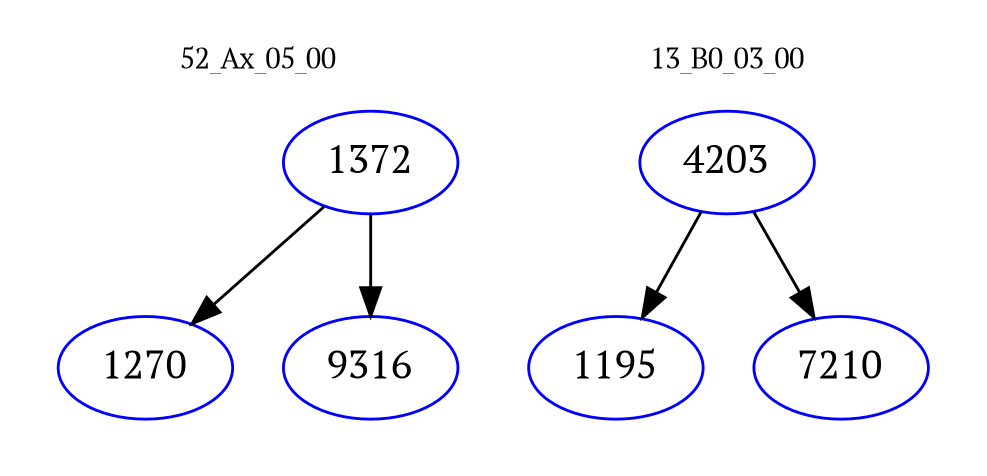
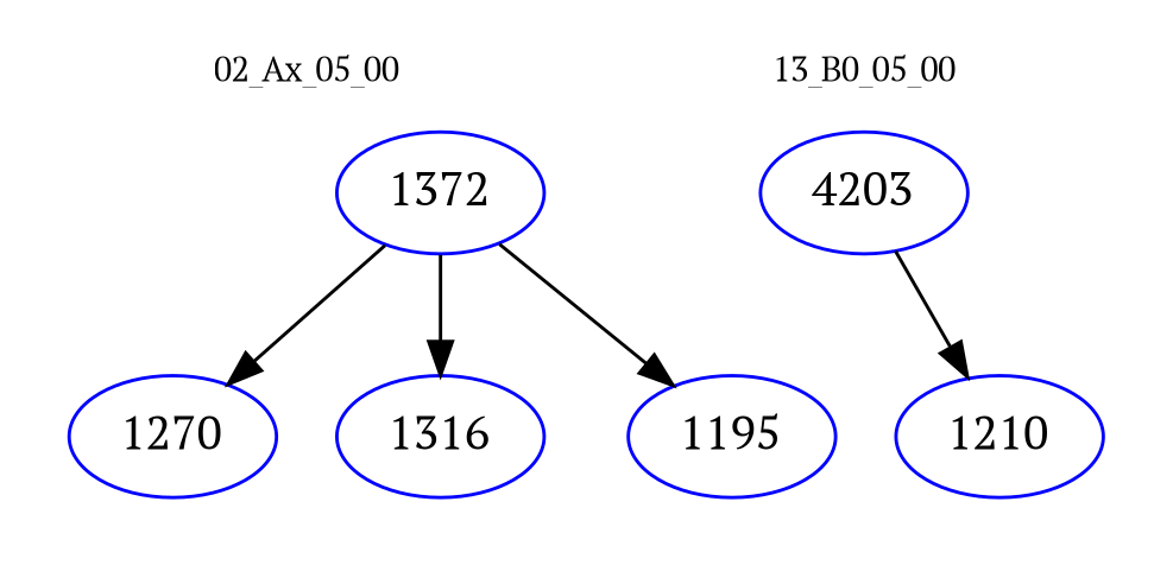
  digraph {
    fontname="PT Serif"
    node [color=blue fontname="PT Serif"]
    edge [color=black fontname="PT Serif"]
    n1 [label=1372]
    n2 [label=1270]
-   n3 [label=9316]
+   n3 [label=1316]
    n4 [label=4203]
    n5 [label=1195]
-   n6 [label=7210]
+   n6 [label=1210]
    subgraph cluster_1 {
      color=white
      fontsize=10
-     label="52_Ax_05_00"
+     label="02_Ax_05_00"
      n1
      n2
      n3
    }
    subgraph cluster_2 {
      color=white
      fontsize=10
-     label="13_B0_03_00"
+     label="13_B0_05_00"
      n4
      n5
      n6
    }
    n1 -> n2
    n1 -> n3
-   n4 -> n5
+   n1 -> n5
    n4 -> n6
  }
